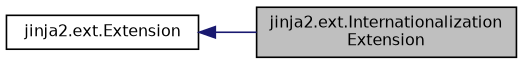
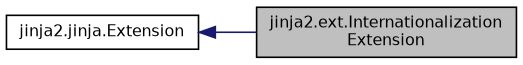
  digraph {
    rankdir=LR
    node [color=black fontname=Helvetica fontsize=10 shape=record style=filled]
    n1 [fillcolor=grey75 fontcolor=black height=0.2 label="jinja2.ext.Internationalization\lExtension" width=0.4]
-   n2 [fillcolor=white height=0.2 label="jinja2.ext.Extension" width=0.4]
+   n2 [fillcolor=white height=0.2 label="jinja2.jinja.Extension" width=0.4]
    n2 -> n1 [color=midnightblue dir=back fontname=Helvetica fontsize=10 labelfontname=Helvetica labelfontsize=10 style=solid]
  }
